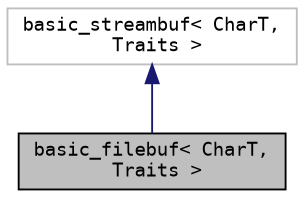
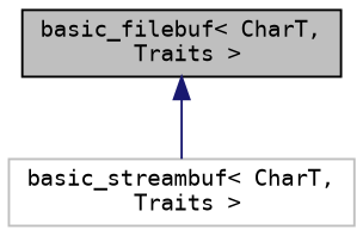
  digraph {
    fontname="DejaVu Sans Mono"
    node [fontname="DejaVu Sans Mono" fontsize=10 shape=record style=filled]
    n1 [color=black fillcolor=grey75 fontcolor=black height=0.2 label="basic_filebuf\< CharT,\l Traits \>" width=0.4]
    n2 [color=grey75 fillcolor=white height=0.2 label="basic_streambuf\< CharT,\l Traits \>" width=0.4]
-   n2 -> n1 [color=midnightblue dir=back fontname="DejaVu Sans Mono" fontsize=10 labelfontname=Helvetica labelfontsize=10 style=solid]
+   n1 -> n2 [color=midnightblue dir=back fontname="DejaVu Sans Mono" fontsize=10 labelfontname=Helvetica labelfontsize=10 style=solid]
  }
